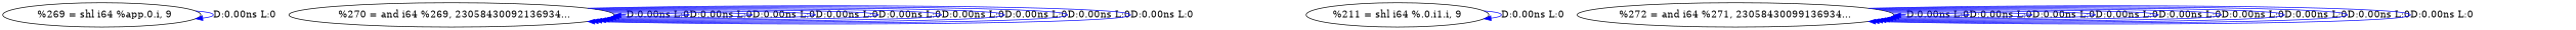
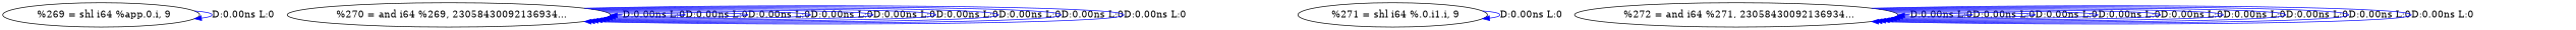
  digraph {
    edge [color=blue]
    n1 [label="  %269 = shl i64 %app.0.i, 9"]
    n2 [label="  %270 = and i64 %269, 23058430092136934..."]
-   n3 [label="%211 = shl i64 %.0.i1.i, 9"]
-   n4 [label="%272 = and i64 %271, 23058430099136934..."]
+   n3 [label="  %271 = shl i64 %.0.i1.i, 9"]
+   n4 [label="  %272 = and i64 %271, 23058430092136934..."]
    n1 -> n1 [label="D:0.00ns L:0"]
    n2 -> n2 [label="D:0.00ns L:0"]
    n2 -> n2 [label="D:0.00ns L:0"]
    n2 -> n2 [label="D:0.00ns L:0"]
    n2 -> n2 [label="D:0.00ns L:0"]
    n2 -> n2 [label="D:0.00ns L:0"]
    n2 -> n2 [label="D:0.00ns L:0"]
    n2 -> n2 [label="D:0.00ns L:0"]
    n2 -> n2 [label="D:0.00ns L:0"]
    n2 -> n2 [label="D:0.00ns L:0"]
    n3 -> n3 [label="D:0.00ns L:0"]
    n4 -> n4 [label="D:0.00ns L:0"]
    n4 -> n4 [label="D:0.00ns L:0"]
    n4 -> n4 [label="D:0.00ns L:0"]
    n4 -> n4 [label="D:0.00ns L:0"]
    n4 -> n4 [label="D:0.00ns L:0"]
    n4 -> n4 [label="D:0.00ns L:0"]
    n4 -> n4 [label="D:0.00ns L:0"]
    n4 -> n4 [label="D:0.00ns L:0"]
    n4 -> n4 [label="D:0.00ns L:0"]
  }
